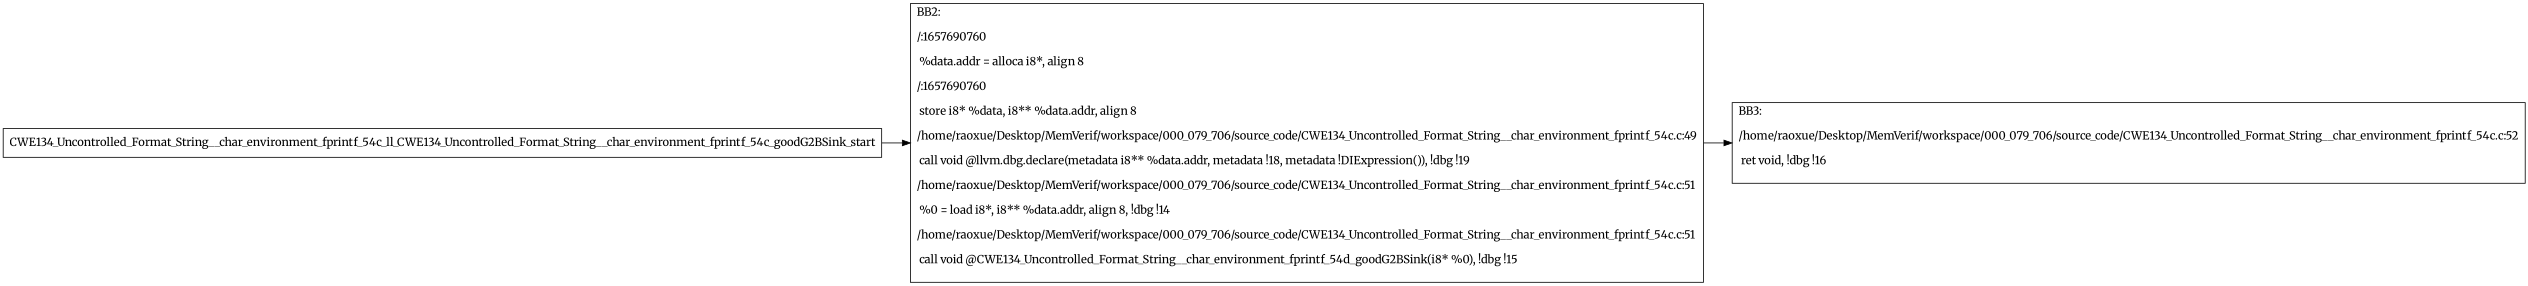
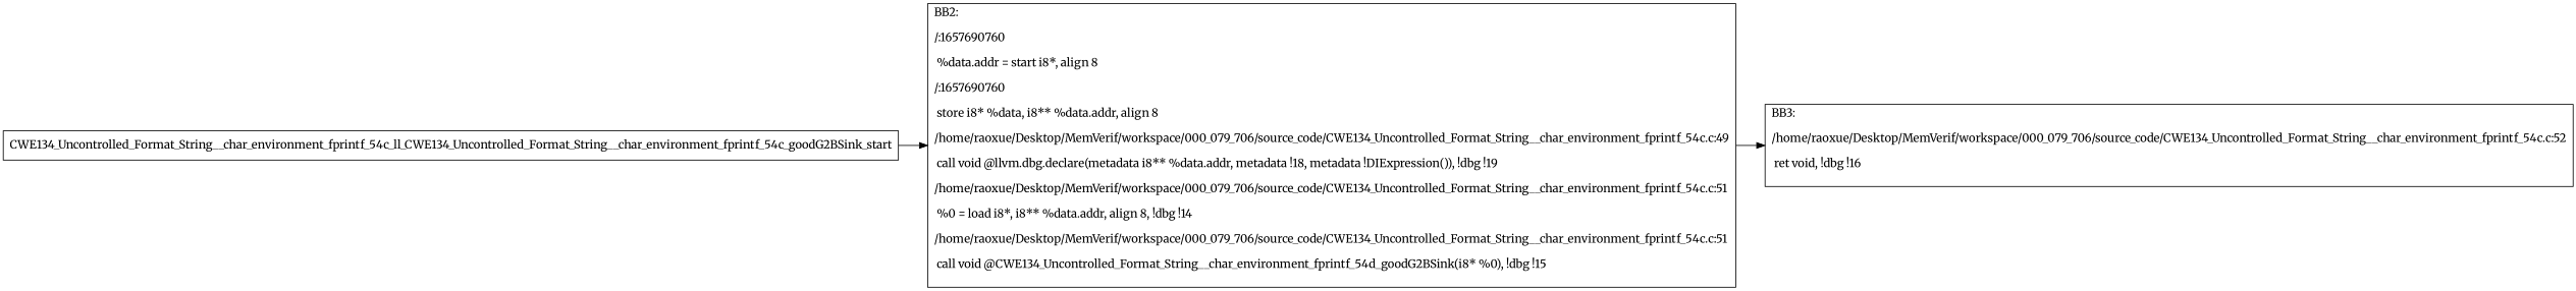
  digraph {
    rankdir=LR
    fontname=Merriweather
    node [shape=record fontname=Merriweather]
    edge [fontname=Merriweather]
    n1 [label="{CWE134_Uncontrolled_Format_String__char_environment_fprintf_54c_ll_CWE134_Uncontrolled_Format_String__char_environment_fprintf_54c_goodG2BSink_start}"]
-   n2 [label="{BB2:\l\l/:1657690760\l\n  %data.addr = alloca i8*, align 8\l\n/:1657690760\l\n  store i8* %data, i8** %data.addr, align 8\l\n/home/raoxue/Desktop/MemVerif/workspace/000_079_706/source_code/CWE134_Uncontrolled_Format_String__char_environment_fprintf_54c.c:49\l\n  call void @llvm.dbg.declare(metadata i8** %data.addr, metadata !18, metadata !DIExpression()), !dbg !19\l\n/home/raoxue/Desktop/MemVerif/workspace/000_079_706/source_code/CWE134_Uncontrolled_Format_String__char_environment_fprintf_54c.c:51\l\n  %0 = load i8*, i8** %data.addr, align 8, !dbg !14\l\n/home/raoxue/Desktop/MemVerif/workspace/000_079_706/source_code/CWE134_Uncontrolled_Format_String__char_environment_fprintf_54c.c:51\l\n  call void @CWE134_Uncontrolled_Format_String__char_environment_fprintf_54d_goodG2BSink(i8* %0), !dbg !15\l\n}"]
+   n2 [label="{BB2:\l\l/:1657690760\l\n  %data.addr = start i8*, align 8\l\n/:1657690760\l\n  store i8* %data, i8** %data.addr, align 8\l\n/home/raoxue/Desktop/MemVerif/workspace/000_079_706/source_code/CWE134_Uncontrolled_Format_String__char_environment_fprintf_54c.c:49\l\n  call void @llvm.dbg.declare(metadata i8** %data.addr, metadata !18, metadata !DIExpression()), !dbg !19\l\n/home/raoxue/Desktop/MemVerif/workspace/000_079_706/source_code/CWE134_Uncontrolled_Format_String__char_environment_fprintf_54c.c:51\l\n  %0 = load i8*, i8** %data.addr, align 8, !dbg !14\l\n/home/raoxue/Desktop/MemVerif/workspace/000_079_706/source_code/CWE134_Uncontrolled_Format_String__char_environment_fprintf_54c.c:51\l\n  call void @CWE134_Uncontrolled_Format_String__char_environment_fprintf_54d_goodG2BSink(i8* %0), !dbg !15\l\n}"]
    n3 [label="{BB3:\l\l/home/raoxue/Desktop/MemVerif/workspace/000_079_706/source_code/CWE134_Uncontrolled_Format_String__char_environment_fprintf_54c.c:52\l\n  ret void, !dbg !16\l\n}"]
    n1 -> n2
    n2 -> n3
  }
